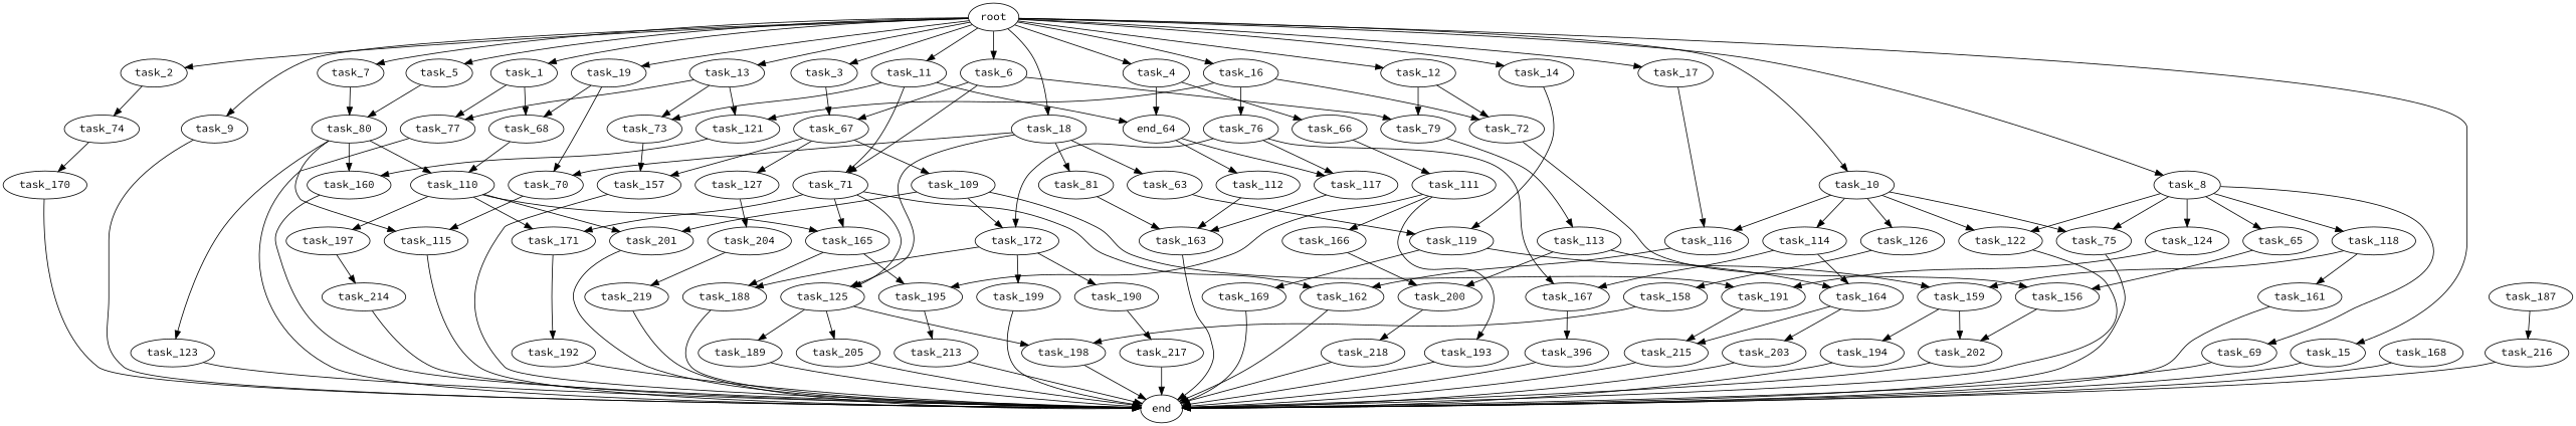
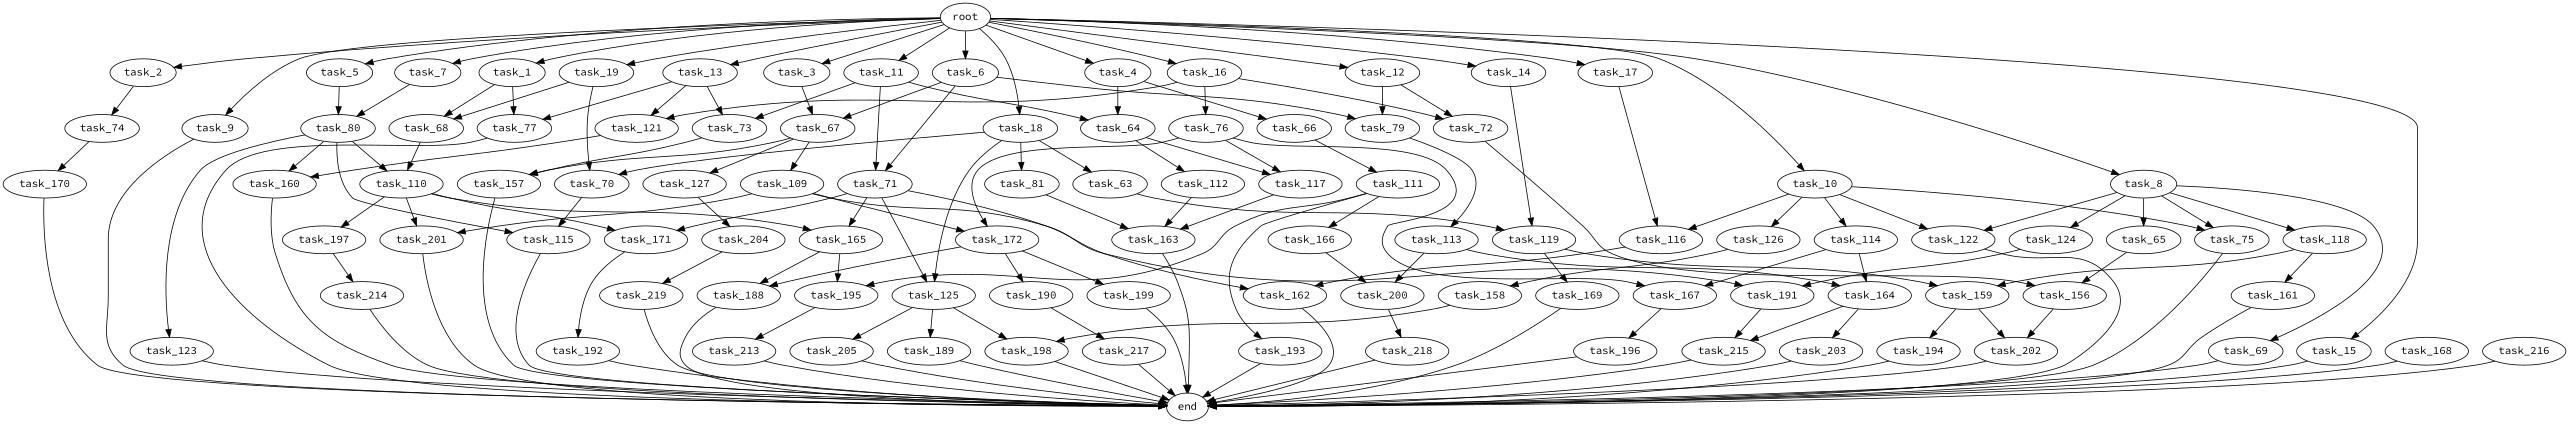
  digraph {
    fontname="Source Code Pro"
    node [fontname="Source Code Pro"]
    edge [fontname="Source Code Pro"]
    root
    task_1
    task_2
    task_3
    task_4
    task_5
    task_6
    task_7
    task_8
    task_9
    task_10
    task_11
    task_12
    task_13
    task_14
    task_15
    task_16
    task_17
    task_18
    task_19
    task_68
    task_77
    task_74
    task_67
-   task_64 [label=end_64]
+   task_64
    task_66
    task_80
    task_71
    task_79
    task_65
    task_69
    task_75
    task_118
    task_122
    task_124
    end
    task_114
    task_116
    task_126
    task_73
    task_72
    task_121
    task_119
    task_76
    task_63
    task_70
    task_81
    task_125
    task_110
    task_170
    task_109
    task_127
    task_157
    task_112
    task_117
    task_111
    task_115
    task_123
    task_160
    task_162
    task_165
    task_171
    task_113
    task_156
    task_159
    task_161
    task_191
    task_167
    task_164
    task_158
    task_169
    task_172
    task_163
    task_189
    task_198
    task_205
    task_202
    task_166
    task_193
    task_195
    task_201
    task_204
    task_197
    task_188
    task_192
-   task_196 [label=task_396]
+   task_196
    task_190
    task_199
    task_168
    task_200
    task_215
    task_214
    task_213
    task_203
    task_218
    task_194
-   task_187
    task_216
    task_219
    task_217
    root -> task_1
    root -> task_2
    root -> task_3
    root -> task_4
    root -> task_5
    root -> task_6
    root -> task_7
    root -> task_8
    root -> task_9
    root -> task_10
    root -> task_11
    root -> task_12
    root -> task_13
    root -> task_14
    root -> task_15
    root -> task_16
    root -> task_17
    root -> task_18
    root -> task_19
    task_1 -> task_68
    task_1 -> task_77
    task_2 -> task_74
    task_3 -> task_67
    task_4 -> task_64
    task_4 -> task_66
    task_5 -> task_80
    task_6 -> task_67
    task_6 -> task_71
    task_6 -> task_79
    task_7 -> task_80
    task_8 -> task_65
    task_8 -> task_69
    task_8 -> task_75
    task_8 -> task_118
    task_8 -> task_122
    task_8 -> task_124
    task_9 -> end
    task_10 -> task_75
    task_10 -> task_122
    task_10 -> task_114
    task_10 -> task_116
    task_10 -> task_126
    task_11 -> task_64
    task_11 -> task_71
    task_11 -> task_73
    task_12 -> task_79
    task_12 -> task_72
    task_13 -> task_77
    task_13 -> task_73
    task_13 -> task_121
    task_14 -> task_119
    task_15 -> end
    task_16 -> task_72
    task_16 -> task_121
    task_16 -> task_76
    task_17 -> task_116
    task_18 -> task_63
    task_18 -> task_70
    task_18 -> task_81
    task_18 -> task_125
    task_19 -> task_68
    task_19 -> task_70
    task_68 -> task_110
    task_77 -> end
    task_74 -> task_170
    task_67 -> task_109
    task_67 -> task_127
    task_67 -> task_157
    task_64 -> task_112
    task_64 -> task_117
    task_66 -> task_111
    task_80 -> task_110
    task_80 -> task_115
    task_80 -> task_123
    task_80 -> task_160
    task_71 -> task_125
    task_71 -> task_162
    task_71 -> task_165
    task_71 -> task_171
    task_79 -> task_113
    task_65 -> task_156
    task_69 -> end
    task_75 -> end
    task_118 -> task_159
    task_118 -> task_161
    task_122 -> end
    task_124 -> task_191
    task_114 -> task_167
    task_114 -> task_164
    task_116 -> task_162
    task_126 -> task_158
    task_73 -> task_157
    task_72 -> task_156
    task_121 -> task_160
    task_119 -> task_159
    task_119 -> task_169
    task_76 -> task_117
    task_76 -> task_167
    task_76 -> task_172
    task_63 -> task_119
    task_70 -> task_115
    task_81 -> task_163
    task_125 -> task_189
    task_125 -> task_198
    task_125 -> task_205
    task_110 -> task_165
    task_110 -> task_171
    task_110 -> task_201
    task_110 -> task_197
    task_170 -> end
    task_109 -> task_191
    task_109 -> task_172
    task_109 -> task_201
    task_127 -> task_204
    task_157 -> end
    task_112 -> task_163
    task_117 -> task_163
    task_111 -> task_166
    task_111 -> task_193
    task_111 -> task_195
    task_115 -> end
    task_123 -> end
    task_160 -> end
    task_162 -> end
    task_165 -> task_195
    task_165 -> task_188
    task_171 -> task_192
    task_113 -> task_164
    task_113 -> task_200
    task_156 -> task_202
    task_159 -> task_202
    task_159 -> task_194
    task_161 -> end
    task_191 -> task_215
    task_167 -> task_196
    task_164 -> task_215
    task_164 -> task_203
    task_158 -> task_198
    task_169 -> end
    task_172 -> task_188
    task_172 -> task_190
    task_172 -> task_199
    task_163 -> end
    task_189 -> end
    task_198 -> end
    task_205 -> end
    task_202 -> end
    task_166 -> task_200
    task_193 -> end
    task_195 -> task_213
    task_201 -> end
    task_204 -> task_219
    task_197 -> task_214
    task_188 -> end
    task_192 -> end
    task_196 -> end
    task_190 -> task_217
    task_199 -> end
    task_168 -> end
    task_200 -> task_218
    task_215 -> end
    task_214 -> end
    task_213 -> end
    task_203 -> end
    task_218 -> end
    task_194 -> end
-   task_187 -> task_216
    task_216 -> end
    task_219 -> end
    task_217 -> end
  }
